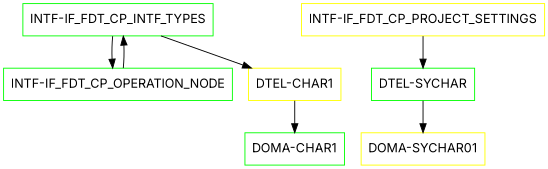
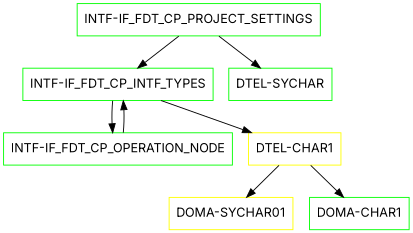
  digraph {
    fontname=Inter
    node [color=green fontname=Inter shape=box]
    edge [fontname=Inter]
    n1 [label="INTF-IF_FDT_CP_INTF_TYPES"]
-   "INTF-IF_FDT_CP_PROJECT_SETTINGS" [color=yellow]
+   "INTF-IF_FDT_CP_PROJECT_SETTINGS"
    n3 [label="DTEL-SYCHAR"]
    n4 [label="INTF-IF_FDT_CP_OPERATION_NODE"]
    "DTEL-CHAR1" [color=yellow]
    "DOMA-SYCHAR01" [color=yellow]
    "DOMA-CHAR1"
    n1 -> n4
    n1 -> "DTEL-CHAR1"
+   "INTF-IF_FDT_CP_PROJECT_SETTINGS" -> n1
    "INTF-IF_FDT_CP_PROJECT_SETTINGS" -> n3
-   n3 -> "DOMA-SYCHAR01"
+   "DTEL-CHAR1" -> "DOMA-SYCHAR01"
    n4 -> n1
    "DTEL-CHAR1" -> "DOMA-CHAR1"
  }
